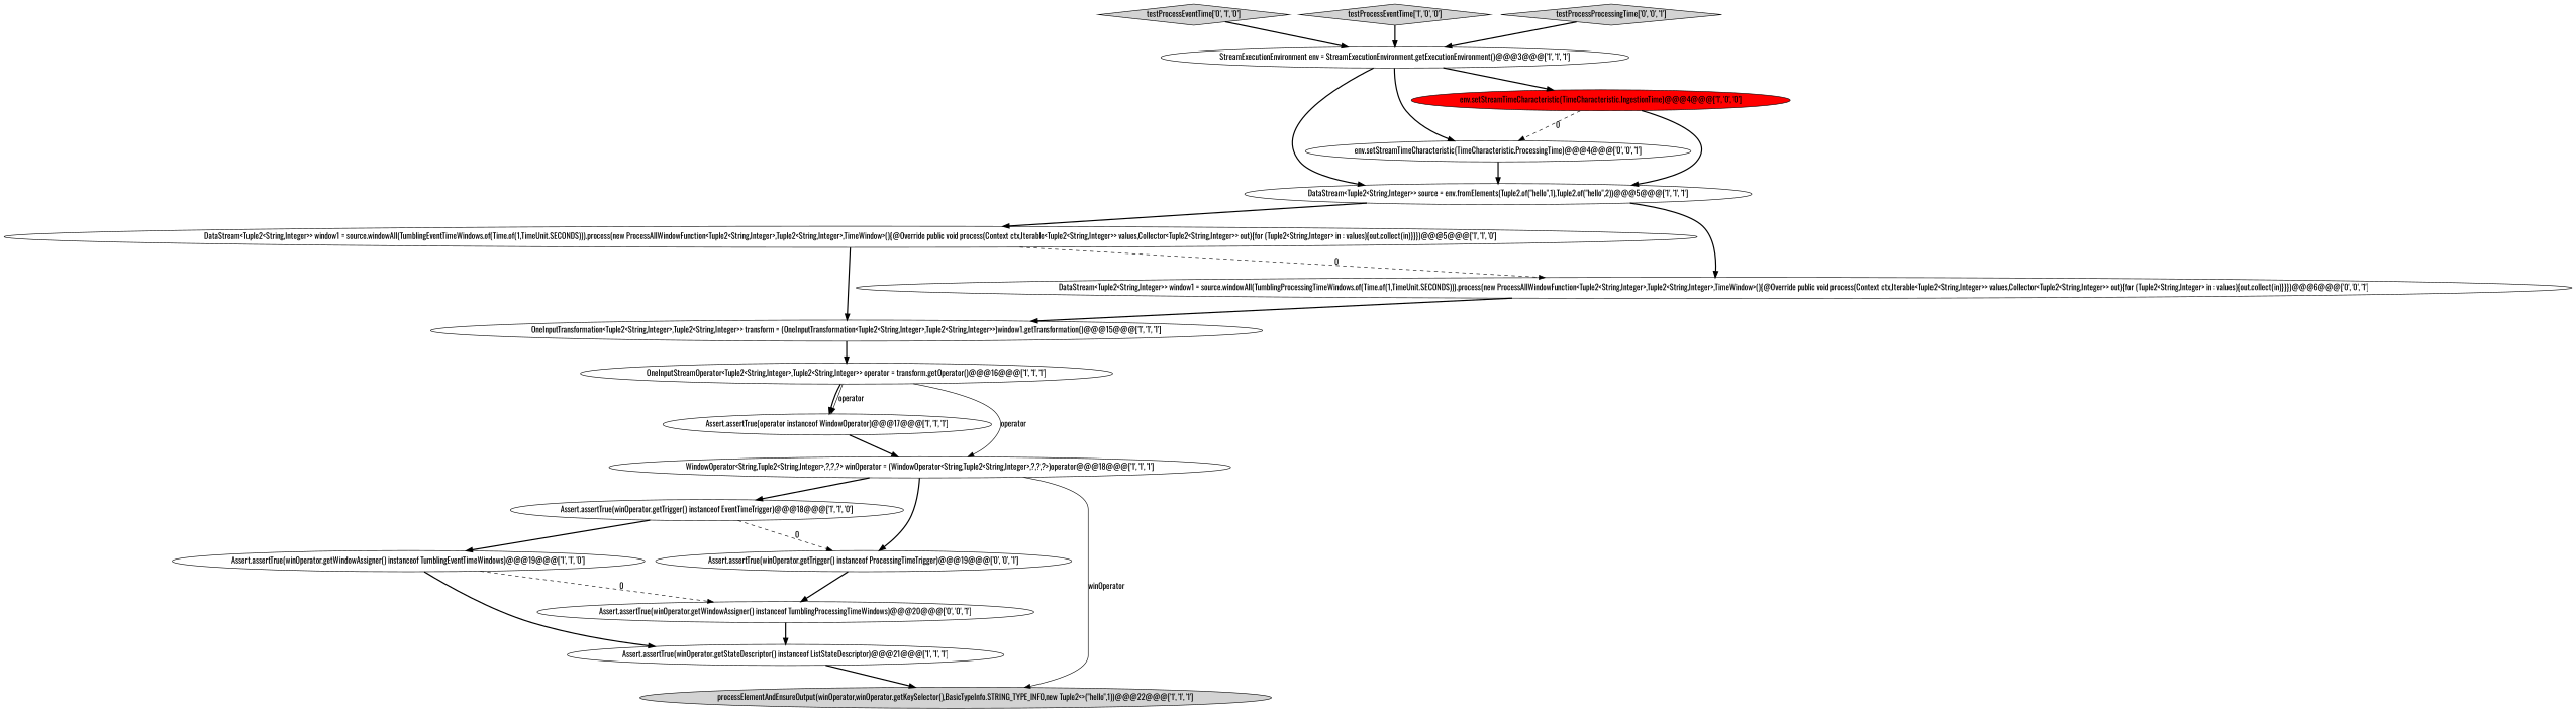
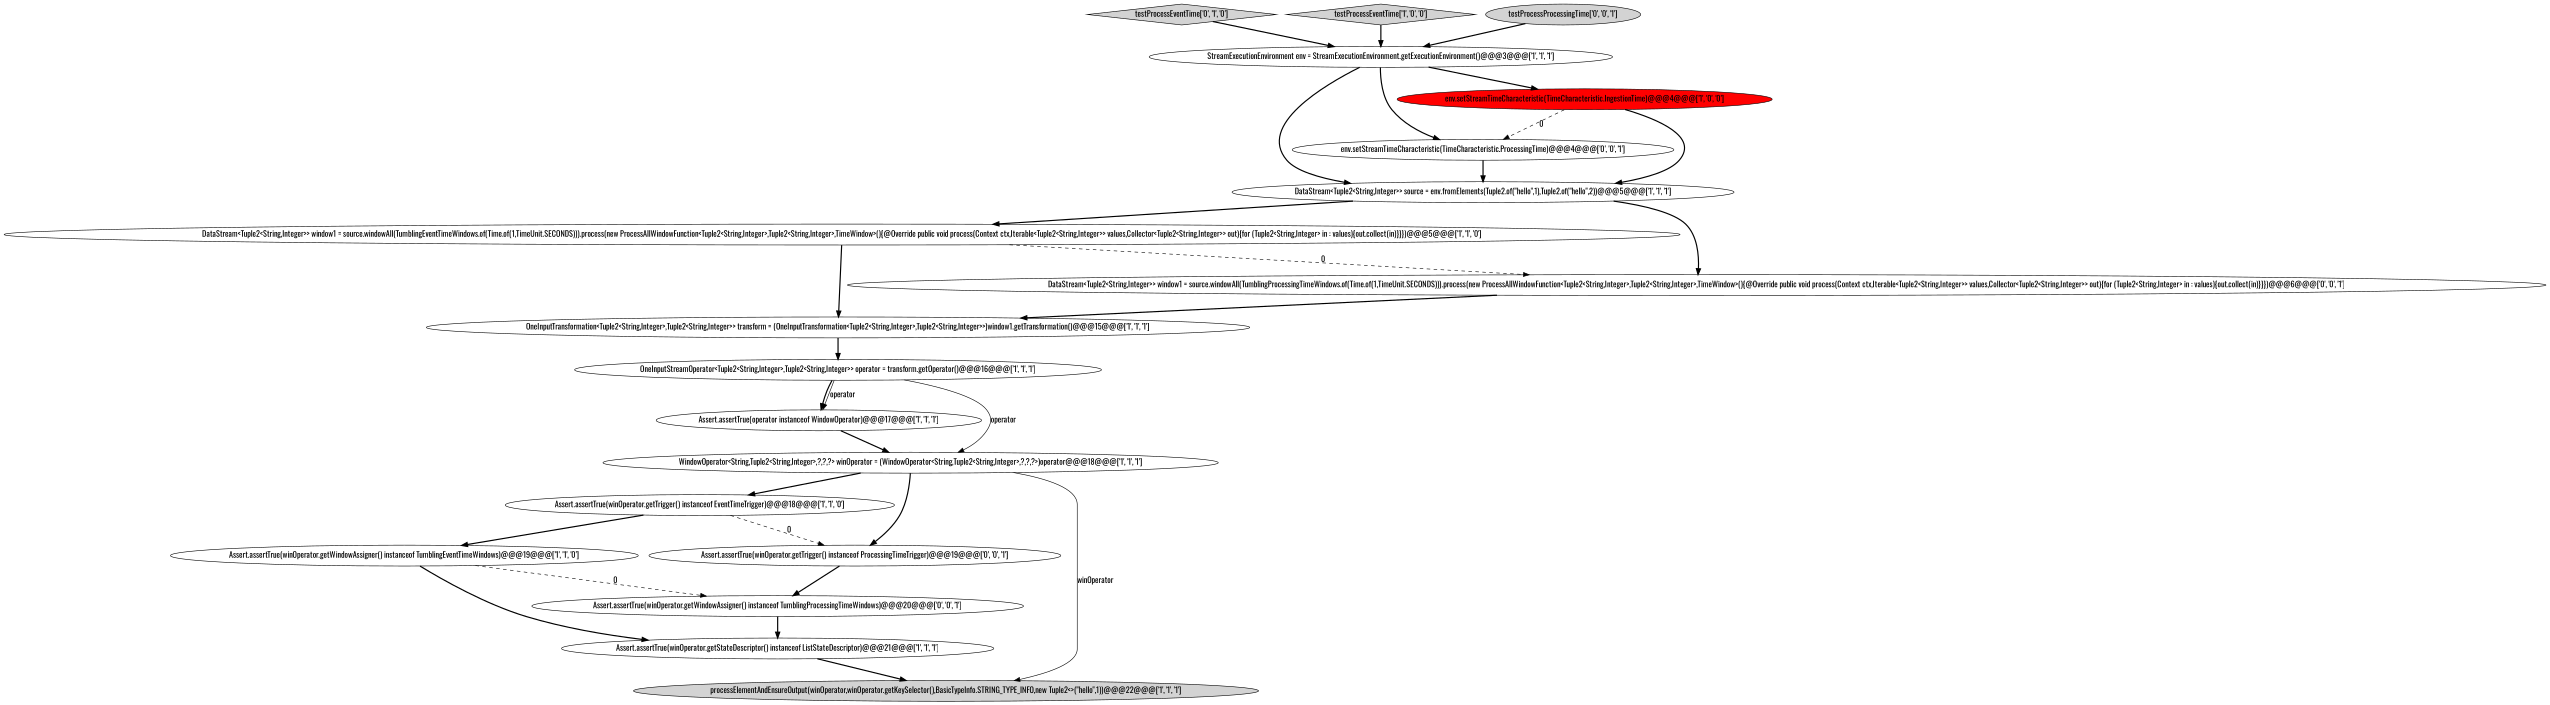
  digraph {
    fontname=Oswald
    node [fillcolor=white shape=ellipse style=filled fontname=Oswald]
    edge [style=bold fontname=Oswald]
    n1 [fillcolor=lightgray label="testProcessEventTime['0', '1', '0']" shape=diamond]
    n2 [label="StreamExecutionEnvironment env = StreamExecutionEnvironment.getExecutionEnvironment()@@@3@@@['1', '1', '1']"]
    n3 [label="DataStream<Tuple2<String,Integer>> source = env.fromElements(Tuple2.of(\"hello\",1),Tuple2.of(\"hello\",2))@@@5@@@['1', '1', '1']"]
    n4 [label="DataStream<Tuple2<String,Integer>> window1 = source.windowAll(TumblingEventTimeWindows.of(Time.of(1,TimeUnit.SECONDS))).process(new ProcessAllWindowFunction<Tuple2<String,Integer>,Tuple2<String,Integer>,TimeWindow>(){@Override public void process(Context ctx,Iterable<Tuple2<String,Integer>> values,Collector<Tuple2<String,Integer>> out){for (Tuple2<String,Integer> in : values){out.collect(in)}}})@@@5@@@['1', '1', '0']"]
    n5 [label="DataStream<Tuple2<String,Integer>> window1 = source.windowAll(TumblingProcessingTimeWindows.of(Time.of(1,TimeUnit.SECONDS))).process(new ProcessAllWindowFunction<Tuple2<String,Integer>,Tuple2<String,Integer>,TimeWindow>(){@Override public void process(Context ctx,Iterable<Tuple2<String,Integer>> values,Collector<Tuple2<String,Integer>> out){for (Tuple2<String,Integer> in : values){out.collect(in)}}})@@@6@@@['0', '0', '1']"]
    n6 [label="Assert.assertTrue(winOperator.getTrigger() instanceof EventTimeTrigger)@@@18@@@['1', '1', '0']"]
    n7 [label="Assert.assertTrue(winOperator.getWindowAssigner() instanceof TumblingEventTimeWindows)@@@19@@@['1', '1', '0']"]
    n8 [label="Assert.assertTrue(winOperator.getTrigger() instanceof ProcessingTimeTrigger)@@@19@@@['0', '0', '1']"]
    n9 [label="Assert.assertTrue(winOperator.getWindowAssigner() instanceof TumblingProcessingTimeWindows)@@@20@@@['0', '0', '1']"]
    n10 [label="Assert.assertTrue(winOperator.getStateDescriptor() instanceof ListStateDescriptor)@@@21@@@['1', '1', '1']"]
    n11 [fillcolor=lightgray label="processElementAndEnsureOutput(winOperator,winOperator.getKeySelector(),BasicTypeInfo.STRING_TYPE_INFO,new Tuple2<>(\"hello\",1))@@@22@@@['1', '1', '1']"]
    n12 [fillcolor=lightgray label="testProcessEventTime['1', '0', '0']" shape=diamond]
    n13 [label="OneInputTransformation<Tuple2<String,Integer>,Tuple2<String,Integer>> transform = (OneInputTransformation<Tuple2<String,Integer>,Tuple2<String,Integer>>)window1.getTransformation()@@@15@@@['1', '1', '1']"]
    n14 [label="Assert.assertTrue(operator instanceof WindowOperator)@@@17@@@['1', '1', '1']"]
    n15 [label="WindowOperator<String,Tuple2<String,Integer>,?,?,?> winOperator = (WindowOperator<String,Tuple2<String,Integer>,?,?,?>)operator@@@18@@@['1', '1', '1']"]
    n16 [label="OneInputStreamOperator<Tuple2<String,Integer>,Tuple2<String,Integer>> operator = transform.getOperator()@@@16@@@['1', '1', '1']"]
-   n17 [fillcolor=lightgray label="testProcessProcessingTime['0', '0', '1']" shape=diamond]
+   n17 [fillcolor=lightgray label="testProcessProcessingTime['0', '0', '1']"]
    n18 [label="env.setStreamTimeCharacteristic(TimeCharacteristic.ProcessingTime)@@@4@@@['0', '0', '1']"]
    n19 [fillcolor=red label="env.setStreamTimeCharacteristic(TimeCharacteristic.IngestionTime)@@@4@@@['1', '0', '0']"]
    n1 -> n2
    n2 -> n3
    n2 -> n18
    n2 -> n19
    n3 -> n4
    n3 -> n5
    n4 -> n5 [label=0 style=dashed]
    n4 -> n13
    n5 -> n13
    n6 -> n7
    n6 -> n8 [label=0 style=dashed]
    n7 -> n9 [label=0 style=dashed]
    n7 -> n10
    n8 -> n9
    n9 -> n10
    n10 -> n11
    n12 -> n2
    n13 -> n16
    n14 -> n15
    n15 -> n6
    n15 -> n8
    n15 -> n11 [label=winOperator style=solid]
    n16 -> n14
    n16 -> n14 [label=operator style=solid]
    n16 -> n15 [label=operator style=solid]
    n17 -> n2
    n18 -> n3
    n19 -> n3
    n19 -> n18 [label=0 style=dashed]
  }
